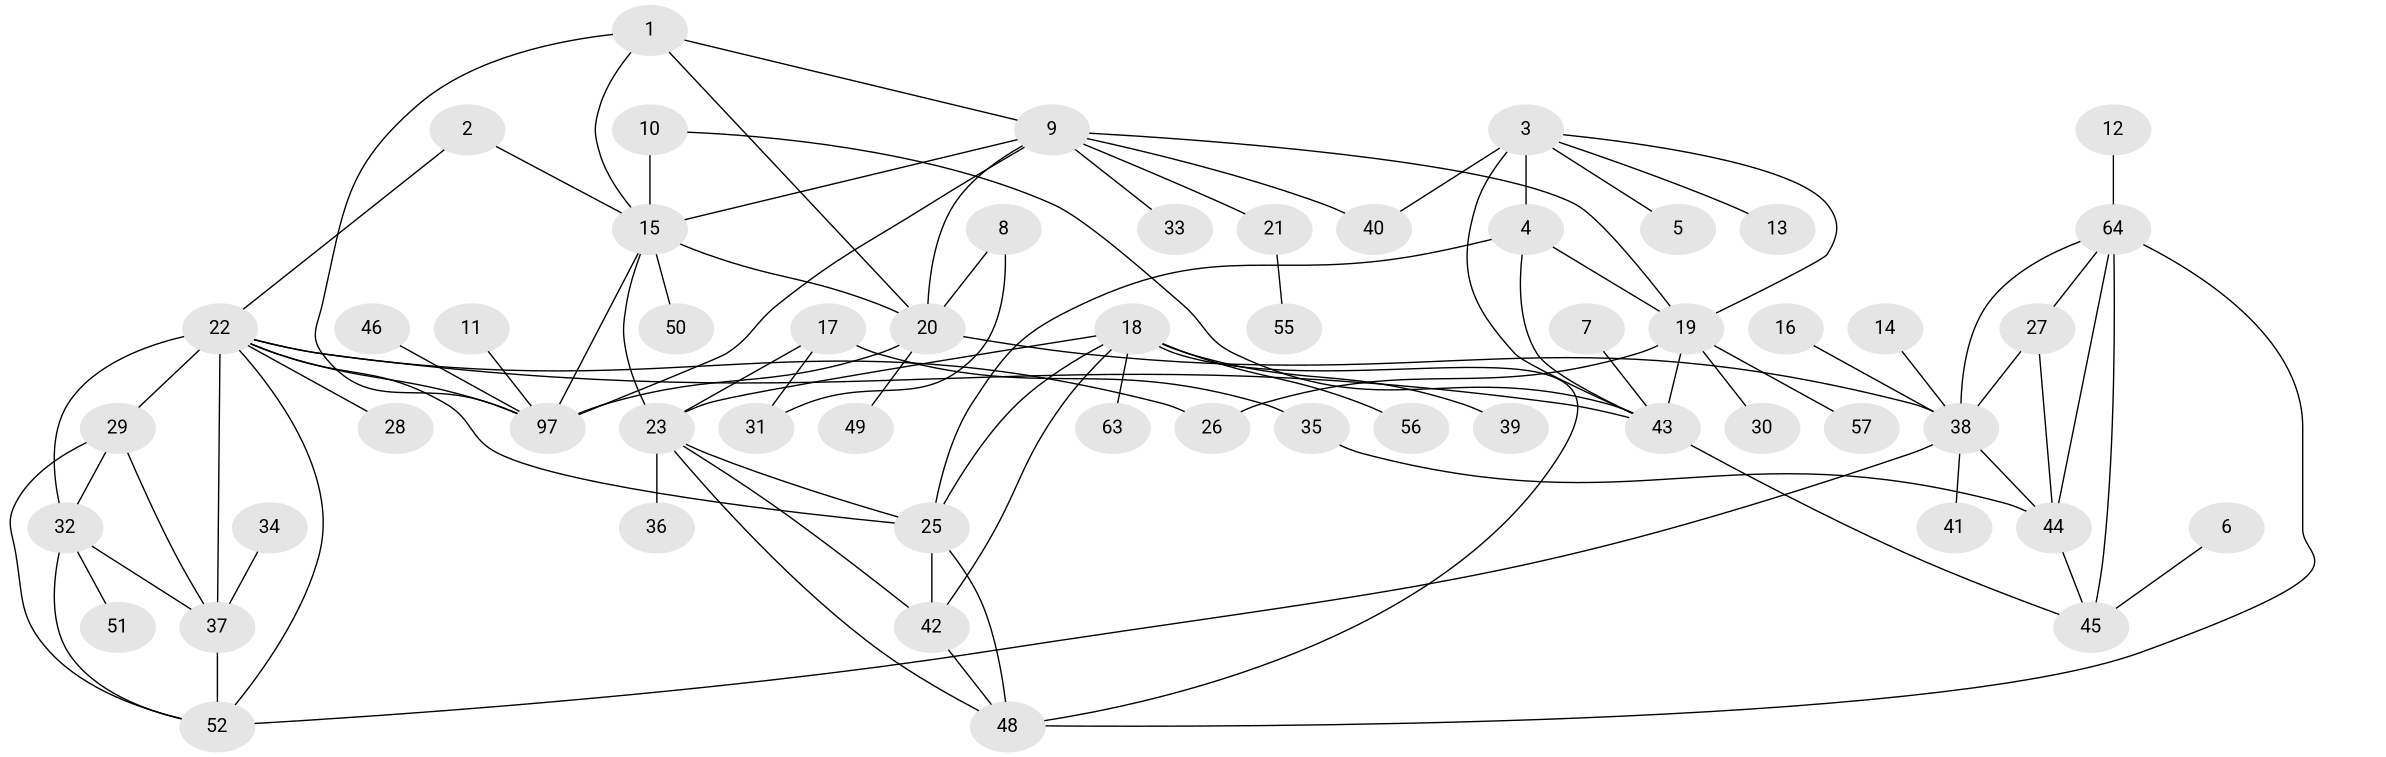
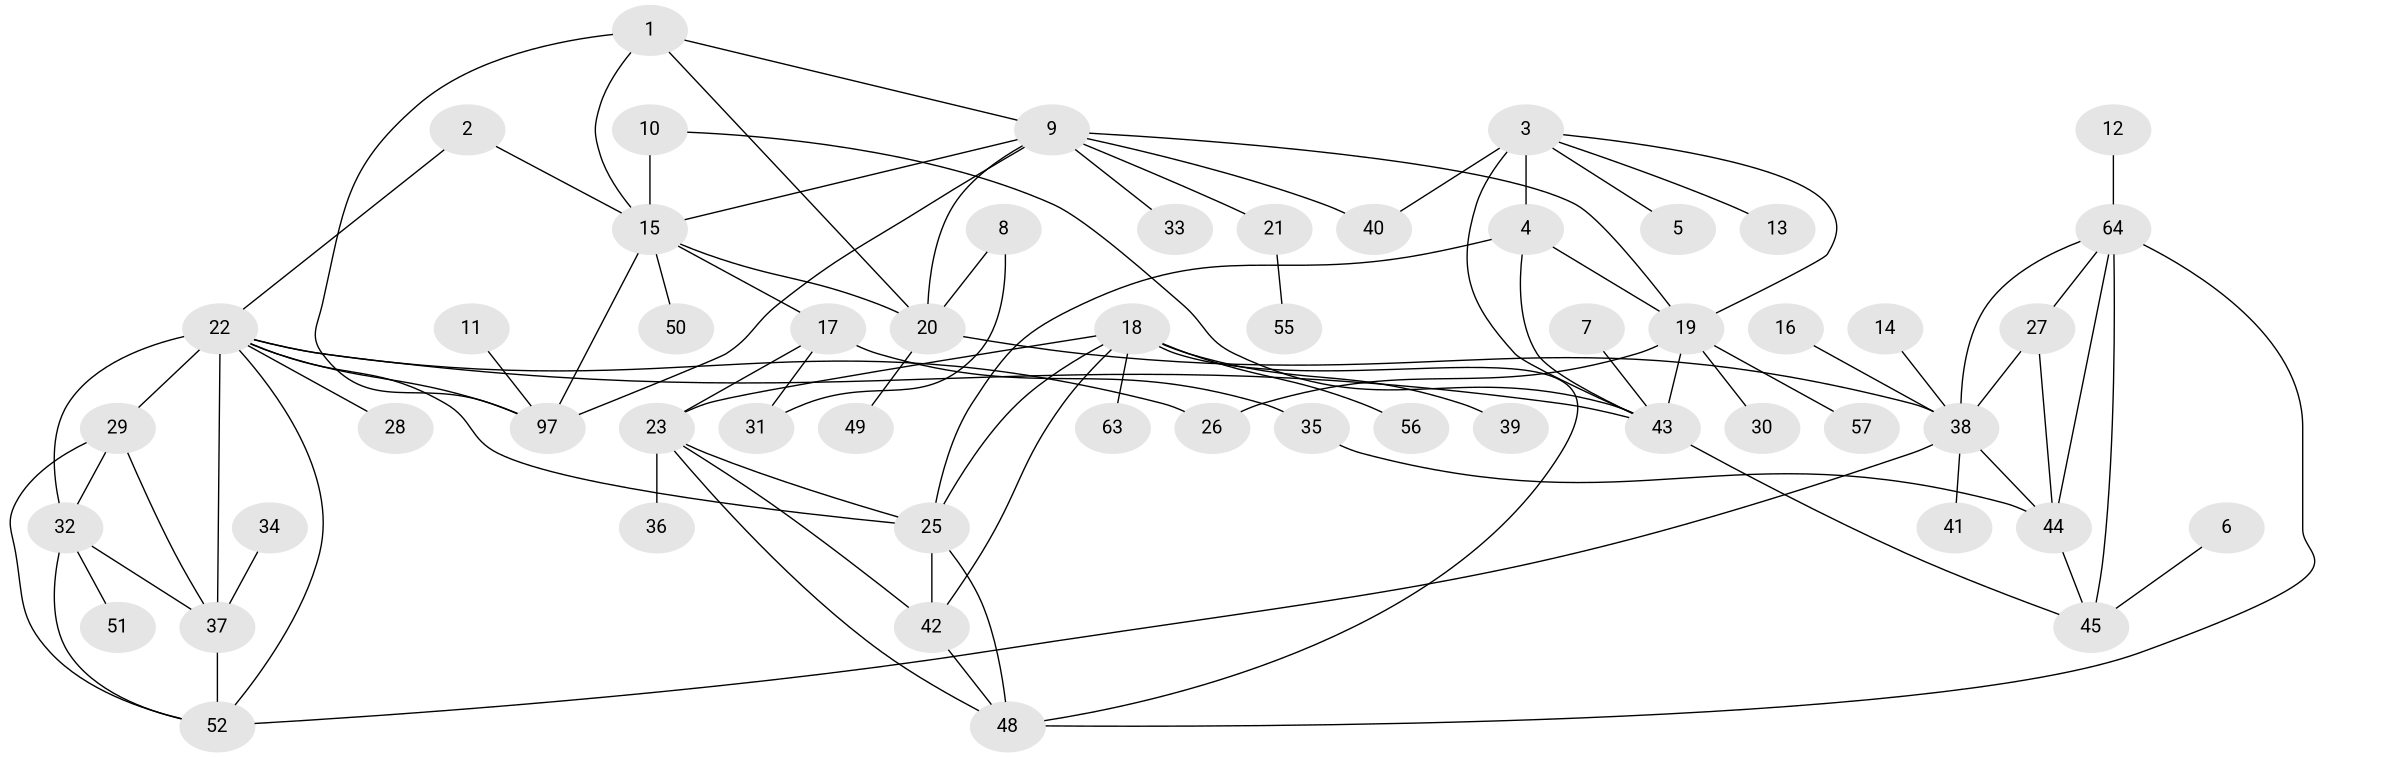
  graph {
    fontname=Roboto
    node [color=gray90 fontname=Roboto style=filled]
    edge [fontname=Roboto weight=1.0]
    1
    9
    15
    20
    n5 [label=97]
    19
    40
    21
    33
    23
    50
    38
    49
    2
    22
    43
    25
    26
    28
    29
    32
    37
    52
    3
    4
    5
    13
    30
    57
    45
    42
    48
    6
    7
    8
    31
    55
    10
    11
    n40 [label=64]
    12
    27
    44
    14
    41
    36
    16
    17
    35
    18
    39
    n52 [label=63]
    56
    51
    34
-   46
    1 -- 9
    1 -- 15
    1 -- 20
    1 -- n5
    9 -- 15
    9 -- 20
    9 -- n5
    9 -- 19
    9 -- 40
    9 -- 21
    9 -- 33
    15 -- 20
    15 -- n5
-   15 -- 23
+   15 -- 17
    15 -- 50
-   20 -- n5
    20 -- 38
    20 -- 49
    19 -- 43
    19 -- 26
    19 -- 30
    19 -- 57
    21 -- 55
    23 -- 25
    23 -- 42
    23 -- 48
    23 -- 36
    38 -- 52
    38 -- 44
    38 -- 41
    2 -- 15
    2 -- 22
    22 -- n5
    22 -- 43
    22 -- 25
    22 -- 26
    22 -- 28
    22 -- 29
    22 -- 32
    22 -- 37
    22 -- 52
    43 -- 45
    25 -- 42
    25 -- 48
    29 -- 32
    29 -- 37
    29 -- 52
    32 -- 37
    32 -- 52
    32 -- 51
    37 -- 52
    3 -- 19 [weight=2.0]
    3 -- 40
    3 -- 43 [weight=2.0]
    3 -- 4 [weight=2.0]
    3 -- 5
    3 -- 13
    4 -- 19
    4 -- 43
    4 -- 25
    42 -- 48
    6 -- 45
    7 -- 43
    8 -- 20
    8 -- 31
    10 -- 15
    10 -- 43
    11 -- n5
    n40 -- 38
    n40 -- 45
    n40 -- 48
    n40 -- 27
    n40 -- 44
    12 -- n40
    27 -- 38
    27 -- 44
    44 -- 45
    14 -- 38
    16 -- 38
    17 -- 23
    17 -- 31
    17 -- 35
    35 -- 44
    18 -- 23
    18 -- 25
    18 -- 42
    18 -- 48
    18 -- 39
    18 -- n52
    18 -- 56
    34 -- 37
-   46 -- n5
  }
